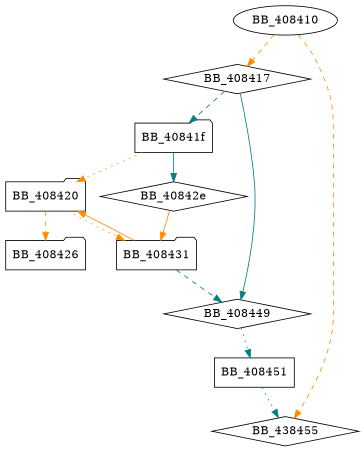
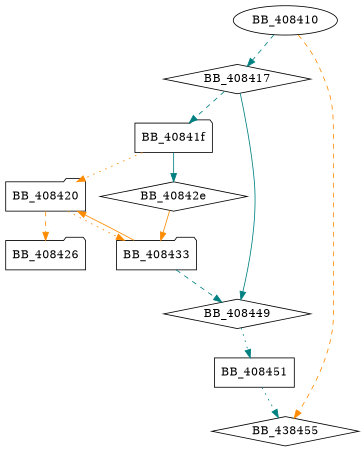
  digraph {
    node [shape=diamond]
    edge [color=darkorange style=dashed]
    BB_408410 [shape=ellipse]
    BB_408417
    n3 [label=BB_438455]
    BB_40841f [shape=folder]
    BB_408449
    BB_408420 [shape=folder]
    BB_40842e
    BB_408451 [shape=box]
    BB_408426 [shape=folder]
-   BB_408431 [shape=folder]
-   BB_408410 -> BB_408417
+   BB_408431 [shape=folder label=BB_408433]
+   BB_408410 -> BB_408417 [color=teal]
    BB_408410 -> n3
    BB_408417 -> BB_40841f [color=teal]
    BB_408417 -> BB_408449 [color=teal style=solid]
    BB_40841f -> BB_408420 [style=dotted]
    BB_40841f -> BB_40842e [color=teal style=solid]
    BB_408449 -> BB_408451 [color=teal style=dotted]
    BB_408420 -> BB_408426
    BB_408420 -> BB_408431 [style=dotted]
    BB_40842e -> BB_408431 [style=solid]
    BB_408451 -> n3 [color=teal style=dotted]
    BB_408431 -> BB_408449 [color=teal]
    BB_408431 -> BB_408420 [style=solid]
  }
